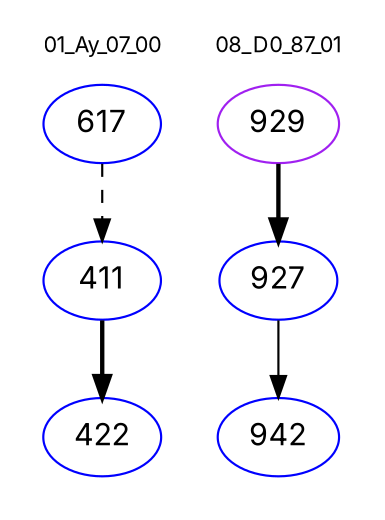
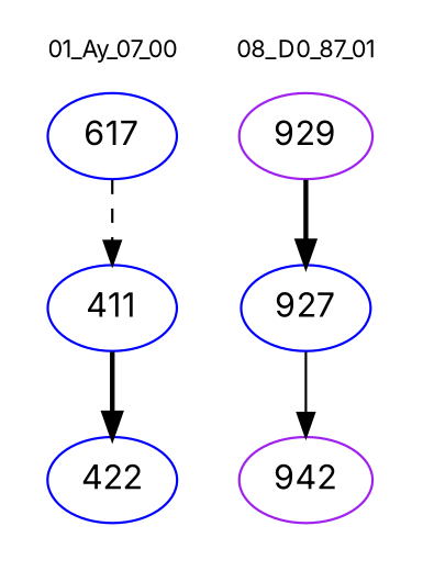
  digraph {
    fontname=Inter
    node [color=blue fontname=Inter]
    edge [color=black fontname=Inter style=bold]
    n1 [label=617]
    n2 [label=411]
    n3 [label=422]
    n4 [color=purple label=929]
    n5 [label=927]
-   n6 [label=942]
+   n6 [color=purple label=942]
    subgraph cluster_1 {
      color=white
      fontsize=10
      label="01_Ay_07_00"
      n1
      n2
      n3
    }
    subgraph cluster_2 {
      color=white
      fontsize=10
      label="08_D0_87_01"
      n4
      n5
      n6
    }
    n1 -> n2 [style=dashed]
    n2 -> n3
    n4 -> n5
    n5 -> n6 [style=solid]
  }
